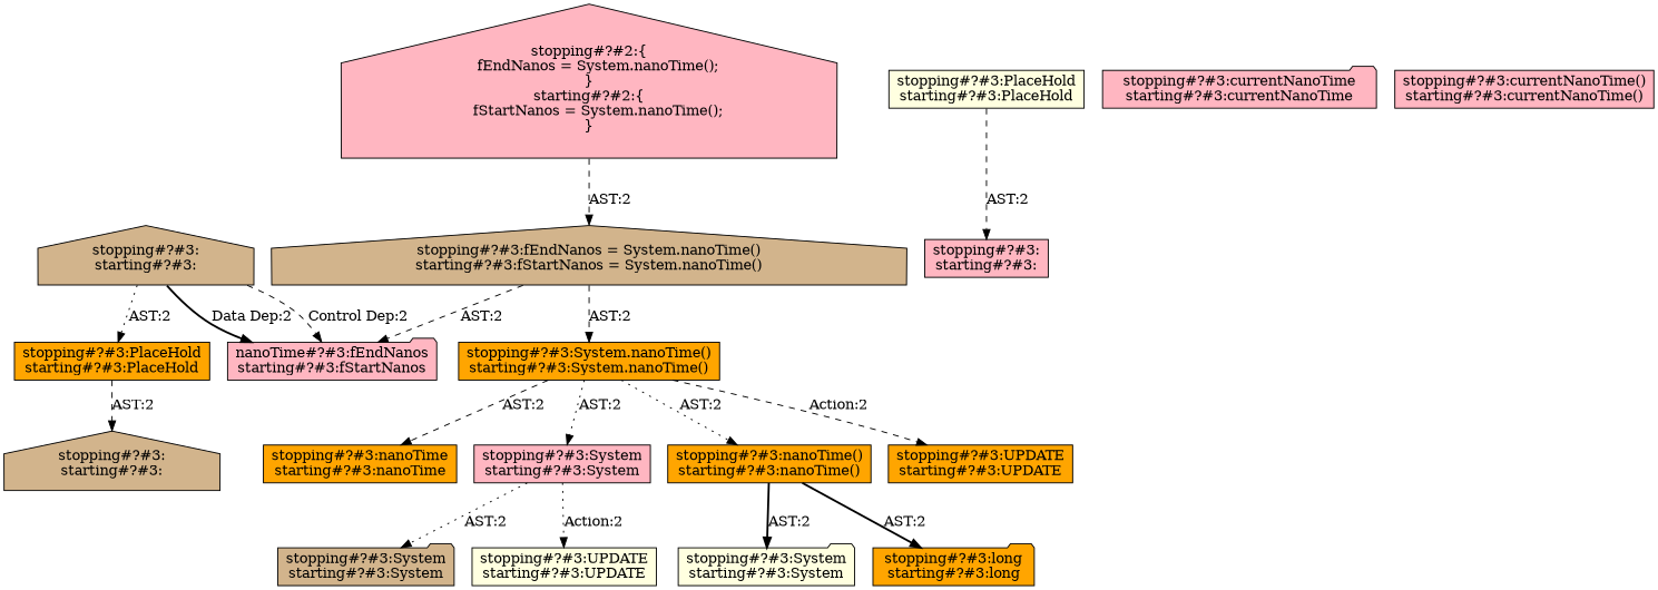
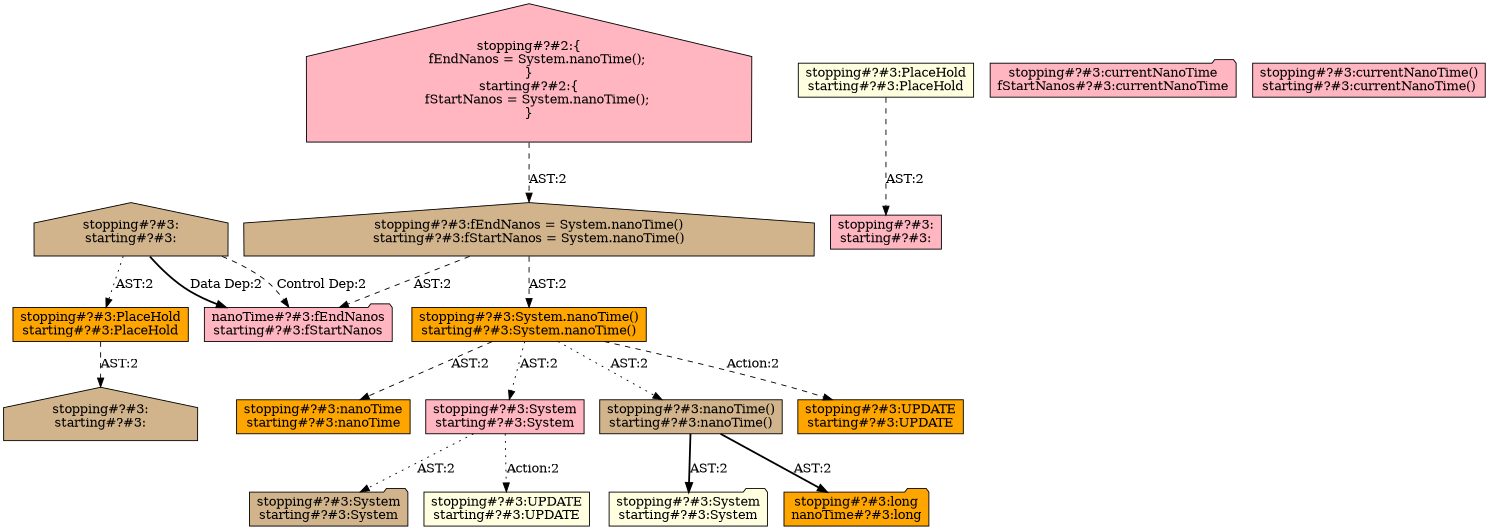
  digraph {
    node [fillcolor=orange shape=box style=filled]
    edge [style=dashed]
    n1 [label="stopping#?#3:UPDATE\nstarting#?#3:UPDATE"]
    n2 [label="stopping#?#3:System.nanoTime()\nstarting#?#3:System.nanoTime()"]
    n3 [label="stopping#?#3:nanoTime\nstarting#?#3:nanoTime"]
    n4 [fillcolor=lightpink label="stopping#?#3:System\nstarting#?#3:System"]
-   n5 [label="stopping#?#3:nanoTime()\nstarting#?#3:nanoTime()"]
+   n5 [fillcolor=tan label="stopping#?#3:nanoTime()\nstarting#?#3:nanoTime()"]
    n6 [fillcolor=tan label="stopping#?#3:System\nstarting#?#3:System" shape=folder]
    n7 [fillcolor=lightyellow label="stopping#?#3:UPDATE\nstarting#?#3:UPDATE"]
    n8 [fillcolor=lightyellow label="stopping#?#3:System\nstarting#?#3:System" shape=folder]
-   n9 [label="stopping#?#3:long\nstarting#?#3:long" shape=folder]
+   n9 [label="stopping#?#3:long\nnanoTime#?#3:long" shape=folder]
    n10 [fillcolor=tan label="stopping#?#3:fEndNanos = System.nanoTime()\nstarting#?#3:fStartNanos = System.nanoTime()" shape=house]
    n11 [fillcolor=lightpink label="nanoTime#?#3:fEndNanos\nstarting#?#3:fStartNanos" shape=folder]
    n12 [fillcolor=lightpink label="stopping#?#2:\{\n    fEndNanos = System.nanoTime();\n\}\nstarting#?#2:\{\n    fStartNanos = System.nanoTime();\n\}" shape=house]
    n13 [fillcolor=lightyellow label="stopping#?#3:PlaceHold\nstarting#?#3:PlaceHold"]
    n14 [fillcolor=lightpink label="stopping#?#3:\nstarting#?#3:"]
-   n15 [fillcolor=lightpink label="stopping#?#3:currentNanoTime\nstarting#?#3:currentNanoTime" shape=folder]
+   n15 [fillcolor=lightpink label="stopping#?#3:currentNanoTime\nfStartNanos#?#3:currentNanoTime" shape=folder]
    n16 [fillcolor=tan label="stopping#?#3:\nstarting#?#3:" shape=house]
    n17 [label="stopping#?#3:PlaceHold\nstarting#?#3:PlaceHold"]
    n18 [fillcolor=tan label="stopping#?#3:\nstarting#?#3:" shape=house]
    n19 [fillcolor=lightpink label="stopping#?#3:currentNanoTime()\nstarting#?#3:currentNanoTime()"]
    n2 -> n1 [label="Action:2"]
    n2 -> n3 [label="AST:2"]
    n2 -> n4 [label="AST:2" style=dotted]
    n2 -> n5 [label="AST:2" style=dotted]
    n4 -> n6 [label="AST:2" style=dotted]
    n4 -> n7 [label="Action:2" style=dotted]
    n5 -> n8 [label="AST:2" style=bold]
    n5 -> n9 [label="AST:2" style=bold]
    n10 -> n2 [label="AST:2"]
    n10 -> n11 [label="AST:2"]
    n12 -> n10 [label="AST:2"]
    n13 -> n14 [label="AST:2"]
    n16 -> n11 [label="Data Dep:2" style=bold]
    n16 -> n11 [label="Control Dep:2"]
    n16 -> n17 [label="AST:2" style=dotted]
    n17 -> n18 [label="AST:2"]
  }
